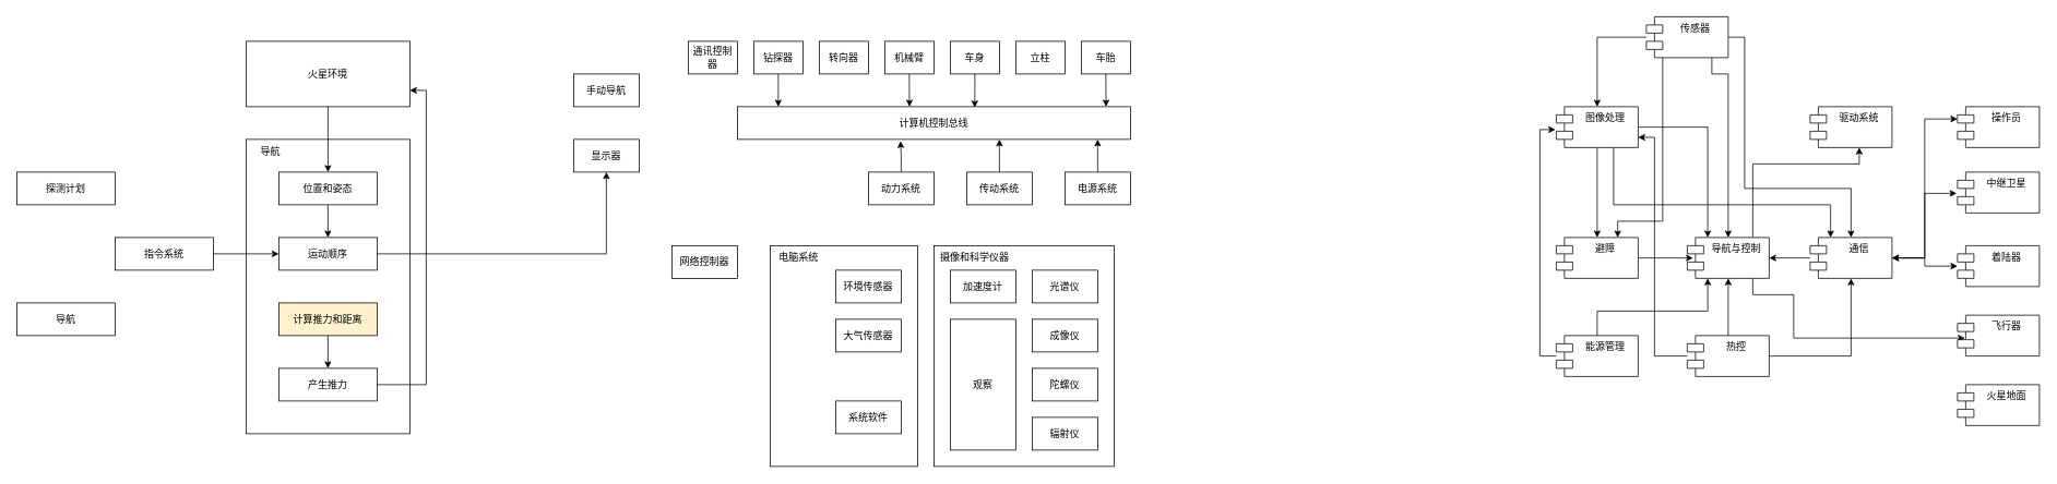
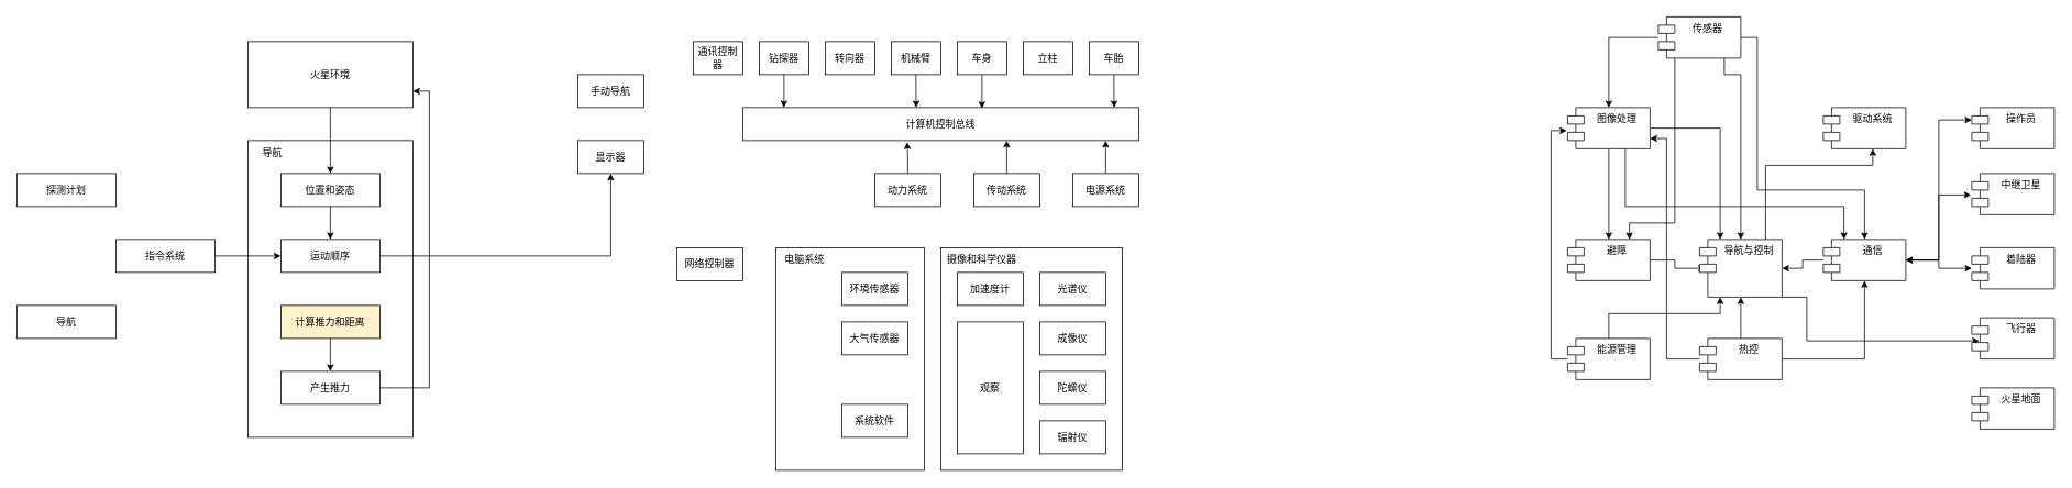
  <mxCell id="0" />
  <mxCell id="1" parent="0" />
  <mxCell id="2" value="" style="rounded=0;whiteSpace=wrap;html=1;" parent="1" vertex="1"><mxGeometry x="1140" y="300" width="220" height="270" as="geometry" /></mxCell>
  <mxCell id="3" value="" style="rounded=0;whiteSpace=wrap;html=1;" parent="1" vertex="1"><mxGeometry x="300" y="170" width="200" height="360" as="geometry" /></mxCell>
  <mxCell id="4" style="edgeStyle=orthogonalEdgeStyle;rounded=0;orthogonalLoop=1;jettySize=auto;html=1;entryX=0.5;entryY=0;entryDx=0;entryDy=0;" parent="1" source="5" target="8" edge="1"><mxGeometry relative="1" as="geometry" /></mxCell>
  <mxCell id="5" value="火星环境" style="rounded=0;whiteSpace=wrap;html=1;" parent="1" vertex="1"><mxGeometry x="300" y="50" width="200" height="80" as="geometry" /></mxCell>
  <mxCell id="6" value="导航" style="text;html=1;strokeColor=none;fillColor=none;align=center;verticalAlign=middle;whiteSpace=wrap;rounded=0;" parent="1" vertex="1"><mxGeometry x="300" y="170" width="60" height="30" as="geometry" /></mxCell>
  <mxCell id="7" style="edgeStyle=orthogonalEdgeStyle;rounded=0;orthogonalLoop=1;jettySize=auto;html=1;entryX=0.5;entryY=0;entryDx=0;entryDy=0;" parent="1" source="8" target="10" edge="1"><mxGeometry relative="1" as="geometry" /></mxCell>
  <mxCell id="8" value="位置和姿态" style="rounded=0;whiteSpace=wrap;html=1;" parent="1" vertex="1"><mxGeometry x="340" y="210" width="120" height="40" as="geometry" /></mxCell>
  <mxCell id="9" style="edgeStyle=orthogonalEdgeStyle;rounded=0;orthogonalLoop=1;jettySize=auto;html=1;" parent="1" source="10" target="39" edge="1"><mxGeometry relative="1" as="geometry" /></mxCell>
  <mxCell id="10" value="运动顺序" style="rounded=0;whiteSpace=wrap;html=1;" parent="1" vertex="1"><mxGeometry x="340" y="290" width="120" height="40" as="geometry" /></mxCell>
  <mxCell id="11" style="edgeStyle=orthogonalEdgeStyle;rounded=0;orthogonalLoop=1;jettySize=auto;html=1;entryX=0.5;entryY=0;entryDx=0;entryDy=0;" parent="1" source="12" target="14" edge="1"><mxGeometry relative="1" as="geometry" /></mxCell>
  <mxCell id="12" value="计算推力和距离" style="rounded=0;whiteSpace=wrap;html=1;fillColor=#fff2cc;" parent="1" vertex="1"><mxGeometry x="340" y="370" width="120" height="40" as="geometry" /></mxCell>
  <mxCell id="13" style="edgeStyle=orthogonalEdgeStyle;rounded=0;orthogonalLoop=1;jettySize=auto;html=1;entryX=1;entryY=0.75;entryDx=0;entryDy=0;" parent="1" source="14" target="5" edge="1"><mxGeometry relative="1" as="geometry"><Array as="points"><mxPoint x="520" y="470" /><mxPoint x="520" y="110" /></Array></mxGeometry></mxCell>
  <mxCell id="14" value="产生推力" style="rounded=0;whiteSpace=wrap;html=1;" parent="1" vertex="1"><mxGeometry x="340" y="450" width="120" height="40" as="geometry" /></mxCell>
  <mxCell id="15" style="edgeStyle=orthogonalEdgeStyle;rounded=0;orthogonalLoop=1;jettySize=auto;html=1;entryX=0;entryY=0.5;entryDx=0;entryDy=0;" parent="1" source="16" target="10" edge="1"><mxGeometry relative="1" as="geometry" /></mxCell>
  <mxCell id="16" value="指令系统" style="rounded=0;whiteSpace=wrap;html=1;" parent="1" vertex="1"><mxGeometry x="140" y="290" width="120" height="40" as="geometry" /></mxCell>
  <mxCell id="17" value="探测计划" style="rounded=0;whiteSpace=wrap;html=1;" parent="1" vertex="1"><mxGeometry y="210" width="120" height="40" as="geometry" x="20" /></mxCell>
  <mxCell id="18" value="导航" style="rounded=0;whiteSpace=wrap;html=1;" parent="1" vertex="1"><mxGeometry y="370" width="120" height="40" as="geometry" x="20" /></mxCell>
  <mxCell id="19" value="计算机控制总线" style="rounded=0;whiteSpace=wrap;html=1;" parent="1" vertex="1"><mxGeometry x="900" y="130" width="480" height="40" as="geometry" /></mxCell>
  <mxCell id="20" style="edgeStyle=orthogonalEdgeStyle;rounded=0;orthogonalLoop=1;jettySize=auto;html=1;entryX=0.415;entryY=1.05;entryDx=0;entryDy=0;entryPerimeter=0;" parent="1" source="21" target="19" edge="1"><mxGeometry relative="1" as="geometry" /></mxCell>
  <mxCell id="21" value="动力系统" style="rounded=0;whiteSpace=wrap;html=1;" parent="1" vertex="1"><mxGeometry x="1060" y="210" width="80" height="40" as="geometry" /></mxCell>
  <mxCell id="22" value="" style="edgeStyle=orthogonalEdgeStyle;rounded=0;orthogonalLoop=1;jettySize=auto;html=1;" parent="1" source="23" target="19" edge="1"><mxGeometry relative="1" as="geometry"><Array as="points"><mxPoint x="1220" y="180" /><mxPoint x="1220" y="180" /></Array></mxGeometry></mxCell>
  <mxCell id="23" value="传动系统" style="rounded=0;whiteSpace=wrap;html=1;" parent="1" vertex="1"><mxGeometry x="1180" y="210" width="80" height="40" as="geometry" /></mxCell>
  <mxCell id="24" style="edgeStyle=orthogonalEdgeStyle;rounded=0;orthogonalLoop=1;jettySize=auto;html=1;" parent="1" source="25" target="19" edge="1"><mxGeometry relative="1" as="geometry"><Array as="points"><mxPoint x="1340" y="180" /><mxPoint x="1340" y="180" /></Array></mxGeometry></mxCell>
  <mxCell id="25" value="电源系统" style="rounded=0;whiteSpace=wrap;html=1;" parent="1" vertex="1"><mxGeometry x="1300" y="210" width="80" height="40" as="geometry" /></mxCell>
  <mxCell id="26" style="edgeStyle=orthogonalEdgeStyle;rounded=0;orthogonalLoop=1;jettySize=auto;html=1;entryX=0.938;entryY=0;entryDx=0;entryDy=0;entryPerimeter=0;" parent="1" source="27" target="19" edge="1"><mxGeometry relative="1" as="geometry" /></mxCell>
  <mxCell id="27" value="车胎" style="rounded=0;whiteSpace=wrap;html=1;" parent="1" vertex="1"><mxGeometry x="1320" y="50" width="60" height="40" as="geometry" /></mxCell>
  <mxCell id="28" value="立柱" style="rounded=0;whiteSpace=wrap;html=1;" parent="1" vertex="1"><mxGeometry x="1240" y="50" width="60" height="40" as="geometry" /></mxCell>
  <mxCell id="29" style="edgeStyle=orthogonalEdgeStyle;rounded=0;orthogonalLoop=1;jettySize=auto;html=1;entryX=0.604;entryY=0.025;entryDx=0;entryDy=0;entryPerimeter=0;" parent="1" source="30" target="19" edge="1"><mxGeometry relative="1" as="geometry" /></mxCell>
  <mxCell id="30" value="车身" style="rounded=0;whiteSpace=wrap;html=1;" parent="1" vertex="1"><mxGeometry x="1160" y="50" width="60" height="40" as="geometry" /></mxCell>
  <mxCell id="31" style="edgeStyle=orthogonalEdgeStyle;rounded=0;orthogonalLoop=1;jettySize=auto;html=1;entryX=0.438;entryY=0;entryDx=0;entryDy=0;entryPerimeter=0;" parent="1" source="32" target="19" edge="1"><mxGeometry relative="1" as="geometry" /></mxCell>
  <mxCell id="32" value="机械臂" style="rounded=0;whiteSpace=wrap;html=1;" parent="1" vertex="1"><mxGeometry x="1080" y="50" width="60" height="40" as="geometry" /></mxCell>
  <mxCell id="33" value="转向器" style="rounded=0;whiteSpace=wrap;html=1;" parent="1" vertex="1"><mxGeometry x="1000" y="50" width="60" height="40" as="geometry" /></mxCell>
  <mxCell id="34" style="edgeStyle=orthogonalEdgeStyle;rounded=0;orthogonalLoop=1;jettySize=auto;html=1;entryX=0.104;entryY=0;entryDx=0;entryDy=0;entryPerimeter=0;" parent="1" source="35" target="19" edge="1"><mxGeometry relative="1" as="geometry" /></mxCell>
  <mxCell id="35" value="钻探器" style="rounded=0;whiteSpace=wrap;html=1;" parent="1" vertex="1"><mxGeometry x="920" y="50" width="60" height="40" as="geometry" /></mxCell>
  <mxCell id="36" value="通讯控制器" style="rounded=0;whiteSpace=wrap;html=1;" parent="1" vertex="1"><mxGeometry x="840" y="50" width="60" height="40" as="geometry" /></mxCell>
  <mxCell id="37" value="网络控制器" style="rounded=0;whiteSpace=wrap;html=1;" parent="1" vertex="1"><mxGeometry x="820" y="300" width="80" height="40" as="geometry" /></mxCell>
  <mxCell id="38" value="手动导航" style="rounded=0;whiteSpace=wrap;html=1;" parent="1" vertex="1"><mxGeometry x="700" y="90" width="80" height="40" as="geometry" /></mxCell>
  <mxCell id="39" value="显示器" style="rounded=0;whiteSpace=wrap;html=1;" parent="1" vertex="1"><mxGeometry x="700" y="170" width="80" height="40" as="geometry" /></mxCell>
  <mxCell id="40" value="光谱仪" style="rounded=0;whiteSpace=wrap;html=1;" parent="1" vertex="1"><mxGeometry x="1260" y="330" width="80" height="40" as="geometry" /></mxCell>
  <mxCell id="41" value="成像仪" style="rounded=0;whiteSpace=wrap;html=1;" parent="1" vertex="1"><mxGeometry x="1260" y="390" width="80" height="40" as="geometry" /></mxCell>
  <mxCell id="42" value="陀螺仪" style="rounded=0;whiteSpace=wrap;html=1;" parent="1" vertex="1"><mxGeometry x="1260" y="450" width="80" height="40" as="geometry" /></mxCell>
  <mxCell id="43" value="辐射仪" style="rounded=0;whiteSpace=wrap;html=1;" parent="1" vertex="1"><mxGeometry x="1260" y="510" width="80" height="40" as="geometry" /></mxCell>
  <mxCell id="44" value="加速度计" style="rounded=0;whiteSpace=wrap;html=1;" parent="1" vertex="1"><mxGeometry x="1160" y="330" width="80" height="40" as="geometry" /></mxCell>
  <mxCell id="45" value="观察" style="rounded=0;whiteSpace=wrap;html=1;" parent="1" vertex="1"><mxGeometry x="1160" y="390" width="80" height="160" as="geometry" /></mxCell>
  <mxCell id="46" value="摄像和科学仪器" style="text;html=1;strokeColor=none;fillColor=none;align=center;verticalAlign=middle;whiteSpace=wrap;rounded=0;" parent="1" vertex="1"><mxGeometry x="1140" y="300" width="100" height="30" as="geometry" /></mxCell>
  <mxCell id="47" value="" style="rounded=0;whiteSpace=wrap;html=1;" parent="1" vertex="1"><mxGeometry x="940" y="300" width="180" height="270" as="geometry" /></mxCell>
  <mxCell id="48" value="电脑系统" style="text;html=1;strokeColor=none;fillColor=none;align=center;verticalAlign=middle;whiteSpace=wrap;rounded=0;" parent="1" vertex="1"><mxGeometry x="940" y="300" width="70" height="30" as="geometry" /></mxCell>
  <mxCell id="49" value="环境传感器" style="rounded=0;whiteSpace=wrap;html=1;" parent="1" vertex="1"><mxGeometry x="1020" y="330" width="80" height="40" as="geometry" /></mxCell>
  <mxCell id="50" value="大气传感器" style="rounded=0;whiteSpace=wrap;html=1;" parent="1" vertex="1"><mxGeometry x="1020" y="390" width="80" height="40" as="geometry" /></mxCell>
  <mxCell id="51" value="系统软件" style="rounded=0;whiteSpace=wrap;html=1;" parent="1" vertex="1"><mxGeometry x="1020" y="490" width="80" height="40" as="geometry" /></mxCell>
  <mxCell id="52" style="edgeStyle=orthogonalEdgeStyle;rounded=0;orthogonalLoop=1;jettySize=auto;html=1;entryX=0.5;entryY=0;entryDx=0;entryDy=0;" edge="1" parent="1" source="55" target="62"><mxGeometry relative="1" as="geometry" /></mxCell>
  <mxCell id="53" style="edgeStyle=orthogonalEdgeStyle;rounded=0;orthogonalLoop=1;jettySize=auto;html=1;entryX=0.25;entryY=0;entryDx=0;entryDy=0;" edge="1" parent="1" source="55" target="77"><mxGeometry relative="1" as="geometry"><Array as="points"><mxPoint x="1970" y="250" /><mxPoint x="2235" y="250" /></Array></mxGeometry></mxCell>
  <mxCell id="54" style="edgeStyle=orthogonalEdgeStyle;rounded=0;orthogonalLoop=1;jettySize=auto;html=1;entryX=0.25;entryY=0;entryDx=0;entryDy=0;" edge="1" parent="1" source="55" target="65"><mxGeometry relative="1" as="geometry" /></mxCell>
  <mxCell id="55" value="图像处理" style="shape=module;align=left;spacingLeft=20;align=center;verticalAlign=top;" vertex="1" parent="1"><mxGeometry x="1900" y="130" width="100" height="50" as="geometry" /></mxCell>
  <mxCell id="56" style="edgeStyle=orthogonalEdgeStyle;rounded=0;orthogonalLoop=1;jettySize=auto;html=1;entryX=0.75;entryY=0;entryDx=0;entryDy=0;" edge="1" parent="1" source="60" target="62"><mxGeometry relative="1" as="geometry"><Array as="points"><mxPoint x="2030" y="270" /><mxPoint x="1975" y="270" /></Array></mxGeometry></mxCell>
  <mxCell id="57" style="edgeStyle=orthogonalEdgeStyle;rounded=0;orthogonalLoop=1;jettySize=auto;html=1;" edge="1" parent="1" source="60" target="55"><mxGeometry relative="1" as="geometry" /></mxCell>
  <mxCell id="58" style="edgeStyle=orthogonalEdgeStyle;rounded=0;orthogonalLoop=1;jettySize=auto;html=1;entryX=0.5;entryY=0;entryDx=0;entryDy=0;" edge="1" parent="1" source="60" target="65"><mxGeometry relative="1" as="geometry"><Array as="points"><mxPoint x="2090" y="90" /><mxPoint x="2110" y="90" /></Array></mxGeometry></mxCell>
  <mxCell id="59" style="edgeStyle=orthogonalEdgeStyle;rounded=0;orthogonalLoop=1;jettySize=auto;html=1;entryX=0.5;entryY=0;entryDx=0;entryDy=0;startArrow=none;startFill=0;endArrow=classic;endFill=1;" edge="1" parent="1" source="60" target="77"><mxGeometry relative="1" as="geometry"><Array as="points"><mxPoint x="2130" y="45" /><mxPoint x="2130" y="230" /><mxPoint x="2260" y="230" /></Array></mxGeometry></mxCell>
  <mxCell id="60" value="传感器" style="shape=module;align=left;spacingLeft=20;align=center;verticalAlign=top;" vertex="1" parent="1"><mxGeometry x="2010" y="20" width="100" height="50" as="geometry" /></mxCell>
  <mxCell id="61" style="edgeStyle=orthogonalEdgeStyle;rounded=0;orthogonalLoop=1;jettySize=auto;html=1;entryX=0.07;entryY=0.5;entryDx=0;entryDy=0;entryPerimeter=0;" edge="1" parent="1" source="62" target="65"><mxGeometry relative="1" as="geometry" /></mxCell>
  <mxCell id="62" value="避障" style="shape=module;align=left;spacingLeft=20;align=center;verticalAlign=top;" vertex="1" parent="1"><mxGeometry x="1900" y="290" width="100" height="50" as="geometry" /></mxCell>
  <mxCell id="63" style="edgeStyle=orthogonalEdgeStyle;rounded=0;orthogonalLoop=1;jettySize=auto;html=1;entryX=0.09;entryY=0.56;entryDx=0;entryDy=0;entryPerimeter=0;" edge="1" parent="1" source="65" target="81"><mxGeometry relative="1" as="geometry"><Array as="points"><mxPoint x="2140" y="360" /><mxPoint x="2190" y="360" /><mxPoint x="2190" y="413" /></Array></mxGeometry></mxCell>
  <mxCell id="64" style="edgeStyle=orthogonalEdgeStyle;rounded=0;orthogonalLoop=1;jettySize=auto;html=1;" edge="1" parent="1" source="65"><mxGeometry relative="1" as="geometry"><mxPoint x="2270" y="180" as="targetPoint" /><Array as="points"><mxPoint x="2140" y="200" /><mxPoint x="2270" y="200" /></Array></mxGeometry></mxCell>
- <mxCell id="65" value="导航与控制" style="shape=module;align=left;spacingLeft=20;align=center;verticalAlign=top;" vertex="1" parent="1"><mxGeometry x="2060" y="290" width="100" height="50" as="geometry" /></mxCell>
+ <mxCell id="65" value="导航与控制" style="shape=module;align=left;spacingLeft=20;align=center;verticalAlign=top;" vertex="1" parent="1"><mxGeometry x="2060" y="290" width="100" height="70" as="geometry" /></mxCell>
  <mxCell id="66" style="edgeStyle=orthogonalEdgeStyle;rounded=0;orthogonalLoop=1;jettySize=auto;html=1;entryX=0.25;entryY=1;entryDx=0;entryDy=0;" edge="1" parent="1" source="68" target="65"><mxGeometry relative="1" as="geometry"><Array as="points"><mxPoint x="1950" y="380" /><mxPoint x="2085" y="380" /></Array></mxGeometry></mxCell>
  <mxCell id="67" style="edgeStyle=orthogonalEdgeStyle;rounded=0;orthogonalLoop=1;jettySize=auto;html=1;entryX=-0.01;entryY=0.56;entryDx=0;entryDy=0;entryPerimeter=0;" edge="1" parent="1" source="68" target="55"><mxGeometry relative="1" as="geometry"><Array as="points"><mxPoint x="1880" y="435" /><mxPoint x="1880" y="158" /></Array></mxGeometry></mxCell>
  <mxCell id="68" value="能源管理" style="shape=module;align=left;spacingLeft=20;align=center;verticalAlign=top;" vertex="1" parent="1"><mxGeometry x="1900" y="410" width="100" height="50" as="geometry" /></mxCell>
  <mxCell id="69" style="edgeStyle=orthogonalEdgeStyle;rounded=0;orthogonalLoop=1;jettySize=auto;html=1;entryX=0.5;entryY=1;entryDx=0;entryDy=0;" edge="1" parent="1" source="72" target="65"><mxGeometry relative="1" as="geometry" /></mxCell>
  <mxCell id="70" style="edgeStyle=orthogonalEdgeStyle;rounded=0;orthogonalLoop=1;jettySize=auto;html=1;" edge="1" parent="1" source="72" target="77"><mxGeometry relative="1" as="geometry" /></mxCell>
  <mxCell id="71" style="edgeStyle=orthogonalEdgeStyle;rounded=0;orthogonalLoop=1;jettySize=auto;html=1;entryX=1;entryY=0.75;entryDx=0;entryDy=0;" edge="1" parent="1" source="72" target="55"><mxGeometry relative="1" as="geometry"><Array as="points"><mxPoint x="2020" y="435" /><mxPoint x="2020" y="168" /></Array></mxGeometry></mxCell>
  <mxCell id="72" value="热控" style="shape=module;align=left;spacingLeft=20;align=center;verticalAlign=top;" vertex="1" parent="1"><mxGeometry x="2060" y="410" width="100" height="50" as="geometry" /></mxCell>
  <mxCell id="73" value="" style="edgeStyle=orthogonalEdgeStyle;rounded=0;orthogonalLoop=1;jettySize=auto;html=1;" edge="1" parent="1" source="77" target="65"><mxGeometry relative="1" as="geometry" /></mxCell>
  <mxCell id="74" style="edgeStyle=orthogonalEdgeStyle;rounded=0;orthogonalLoop=1;jettySize=auto;html=1;entryX=-0.01;entryY=0.52;entryDx=0;entryDy=0;entryPerimeter=0;" edge="1" parent="1" source="77" target="79"><mxGeometry relative="1" as="geometry" /></mxCell>
  <mxCell id="75" style="edgeStyle=orthogonalEdgeStyle;rounded=0;orthogonalLoop=1;jettySize=auto;html=1;entryX=0;entryY=0;entryDx=0;entryDy=15;entryPerimeter=0;startArrow=classic;startFill=1;endArrow=classic;endFill=1;" edge="1" parent="1" source="77" target="78"><mxGeometry relative="1" as="geometry" /></mxCell>
  <mxCell id="76" style="edgeStyle=orthogonalEdgeStyle;rounded=0;orthogonalLoop=1;jettySize=auto;html=1;startArrow=classic;startFill=1;endArrow=classic;endFill=1;" edge="1" parent="1" source="77" target="80"><mxGeometry relative="1" as="geometry" /></mxCell>
  <mxCell id="77" value="通信" style="shape=module;align=left;spacingLeft=20;align=center;verticalAlign=top;" vertex="1" parent="1"><mxGeometry x="2210" y="290" width="100" height="50" as="geometry" /></mxCell>
  <mxCell id="78" value="操作员" style="shape=module;align=left;spacingLeft=20;align=center;verticalAlign=top;" vertex="1" parent="1"><mxGeometry x="2390" y="130" width="100" height="50" as="geometry" /></mxCell>
  <mxCell id="79" value="中继卫星" style="shape=module;align=left;spacingLeft=20;align=center;verticalAlign=top;" vertex="1" parent="1"><mxGeometry x="2390" y="210" width="100" height="50" as="geometry" /></mxCell>
  <mxCell id="80" value="着陆器" style="shape=module;align=left;spacingLeft=20;align=center;verticalAlign=top;" vertex="1" parent="1"><mxGeometry x="2390" y="300" width="100" height="50" as="geometry" /></mxCell>
  <mxCell id="81" value="飞行器" style="shape=module;align=left;spacingLeft=20;align=center;verticalAlign=top;" vertex="1" parent="1"><mxGeometry x="2390" y="385" width="100" height="50" as="geometry" /></mxCell>
  <mxCell id="82" value="火星地面" style="shape=module;align=left;spacingLeft=20;align=center;verticalAlign=top;" vertex="1" parent="1"><mxGeometry x="2390" y="470" width="100" height="50" as="geometry" /></mxCell>
  <mxCell id="83" value="驱动系统" style="shape=module;align=left;spacingLeft=20;align=center;verticalAlign=top;" vertex="1" parent="1"><mxGeometry x="2210" y="130" width="100" height="50" as="geometry" /></mxCell>
